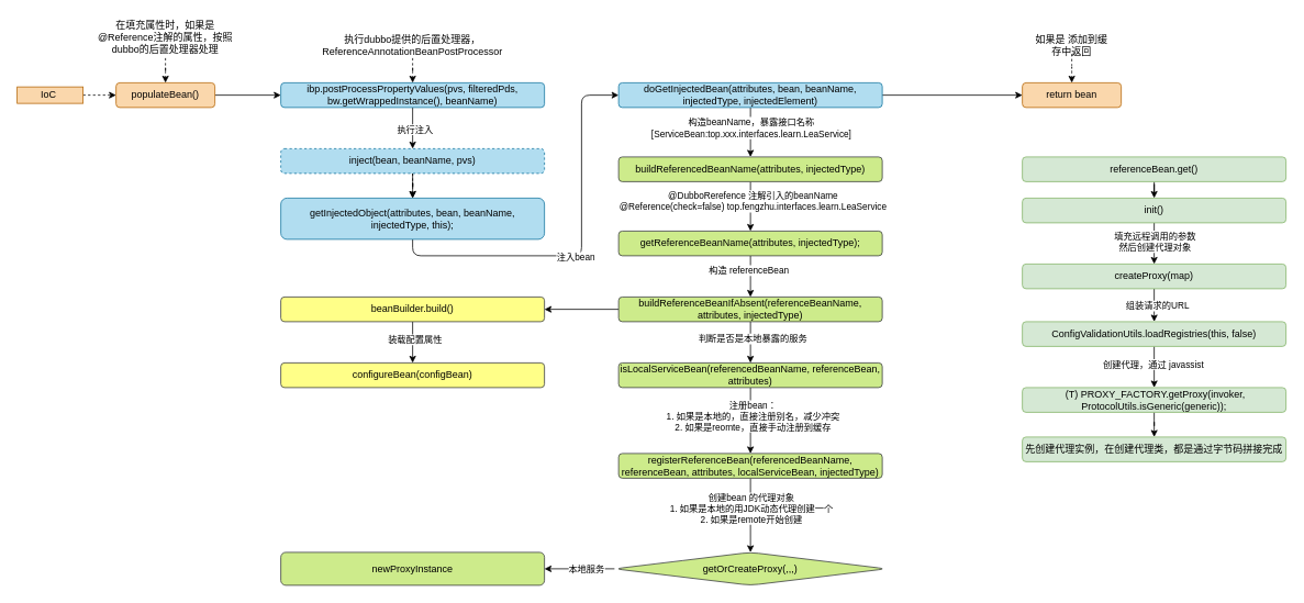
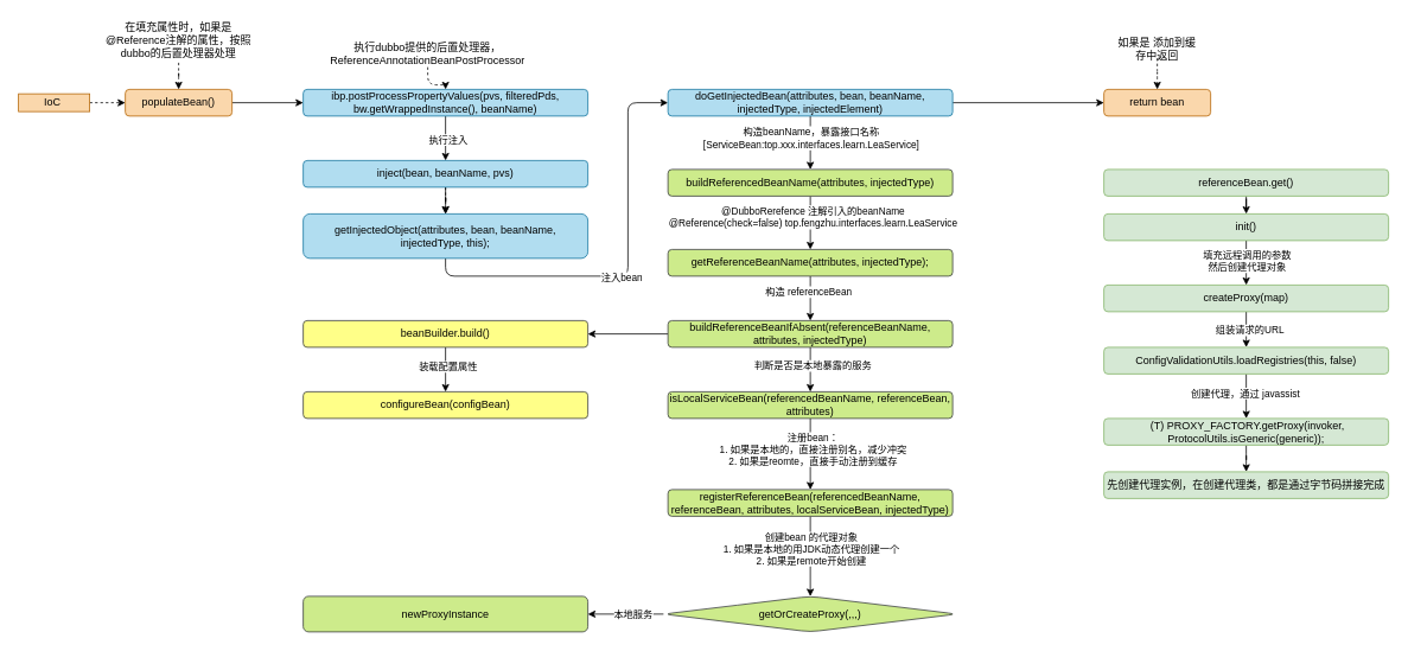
  <mxCell id="0" />
  <mxCell id="1" parent="0" />
  <mxCell id="2" value="" style="edgeStyle=orthogonalEdgeStyle;rounded=1;orthogonalLoop=1;jettySize=auto;html=1;" parent="1" source="3" target="8" edge="1"><mxGeometry relative="1" as="geometry" /></mxCell>
  <mxCell id="3" value="populateBean()" style="rounded=1;whiteSpace=wrap;html=1;fillColor=#fad7ac;strokeColor=#b46504;" parent="1" vertex="1"><mxGeometry x="140" y="100" width="120" height="30" as="geometry" /></mxCell>
  <mxCell id="4" value="" style="edgeStyle=orthogonalEdgeStyle;rounded=1;orthogonalLoop=1;jettySize=auto;html=1;dashed=1;" parent="1" source="5" target="3" edge="1"><mxGeometry relative="1" as="geometry" /></mxCell>
  <mxCell id="5" value="IoC&amp;nbsp;" style="text;html=1;fillColor=#fad7ac;align=center;verticalAlign=middle;whiteSpace=wrap;rounded=0;strokeColor=#b46504;" parent="1" vertex="1"><mxGeometry x="20" y="105" width="80" height="20" as="geometry" /></mxCell>
  <mxCell id="6" value="" style="edgeStyle=orthogonalEdgeStyle;rounded=1;orthogonalLoop=1;jettySize=auto;html=1;" parent="1" source="8" target="13" edge="1"><mxGeometry relative="1" as="geometry" /></mxCell>
  <mxCell id="7" value="执行注入" style="edgeLabel;html=1;align=center;verticalAlign=middle;resizable=0;points=[];" parent="6" vertex="1" connectable="0"><mxGeometry x="0.05" y="2" relative="1" as="geometry"><mxPoint as="offset" /></mxGeometry></mxCell>
  <mxCell id="8" value="ibp.postProcessPropertyValues(pvs, filteredPds, bw.getWrappedInstance(), beanName)" style="rounded=1;whiteSpace=wrap;html=1;fillColor=#b1ddf0;strokeColor=#10739e;" parent="1" vertex="1"><mxGeometry x="340" y="100" width="320" height="30" as="geometry" /></mxCell>
  <mxCell id="9" value="" style="edgeStyle=orthogonalEdgeStyle;rounded=1;orthogonalLoop=1;jettySize=auto;html=1;dashed=1;" parent="1" source="10" target="8" edge="1"><mxGeometry relative="1" as="geometry" /></mxCell>
- <mxCell id="10" value="执行dubbo提供的后置处理器，ReferenceAnnotationBeanPostProcessor" style="text;html=1;strokeColor=none;fillColor=none;align=center;verticalAlign=middle;whiteSpace=wrap;rounded=0;" parent="1" vertex="1"><mxGeometry x="380" y="40" width="240" height="30" as="geometry" /></mxCell>
+ <mxCell id="10" value="执行dubbo提供的后置处理器，ReferenceAnnotationBeanPostProcessor" style="text;html=1;strokeColor=none;fillColor=none;align=center;verticalAlign=middle;whiteSpace=wrap;rounded=0;" parent="1" vertex="1"><mxGeometry x="360" y="45" width="240" height="30" as="geometry" /></mxCell>
  <mxCell id="11" value="" style="edgeStyle=orthogonalEdgeStyle;rounded=1;orthogonalLoop=1;jettySize=auto;html=1;dashed=1;" parent="1" source="13" target="18" edge="1"><mxGeometry relative="1" as="geometry" /></mxCell>
  <mxCell id="12" value="" style="edgeStyle=orthogonalEdgeStyle;rounded=1;orthogonalLoop=1;jettySize=auto;html=1;" parent="1" source="13" target="18" edge="1"><mxGeometry relative="1" as="geometry" /></mxCell>
- <mxCell id="13" value="inject(bean, beanName, pvs)" style="rounded=1;whiteSpace=wrap;html=1;fillColor=#b1ddf0;strokeColor=#10739e;dashed=1;" parent="1" vertex="1"><mxGeometry x="340" y="180" width="320" height="30" as="geometry" /></mxCell>
+ <mxCell id="13" value="inject(bean, beanName, pvs)" style="rounded=1;whiteSpace=wrap;html=1;fillColor=#b1ddf0;strokeColor=#10739e;" parent="1" vertex="1"><mxGeometry x="340" y="180" width="320" height="30" as="geometry" /></mxCell>
  <mxCell id="14" value="" style="edgeStyle=orthogonalEdgeStyle;rounded=1;orthogonalLoop=1;jettySize=auto;html=1;dashed=1;" parent="1" source="15" target="3" edge="1"><mxGeometry relative="1" as="geometry" /></mxCell>
  <mxCell id="15" value="在填充属性时，如果是@Reference注解的属性，按照dubbo的后置处理器处理" style="text;html=1;strokeColor=none;fillColor=none;align=center;verticalAlign=middle;whiteSpace=wrap;rounded=0;" parent="1" vertex="1"><mxGeometry x="110" y="20" width="180" height="50" as="geometry" /></mxCell>
  <mxCell id="16" value="" style="edgeStyle=orthogonalEdgeStyle;rounded=1;orthogonalLoop=1;jettySize=auto;html=1;exitX=0.5;exitY=1;exitDx=0;exitDy=0;entryX=0;entryY=0.5;entryDx=0;entryDy=0;" parent="1" source="18" target="22" edge="1"><mxGeometry relative="1" as="geometry" /></mxCell>
  <mxCell id="17" value="注入bean" style="edgeLabel;html=1;align=center;verticalAlign=middle;resizable=0;points=[];" parent="16" vertex="1" connectable="0"><mxGeometry x="-0.067" y="-1" relative="1" as="geometry"><mxPoint as="offset" /></mxGeometry></mxCell>
  <mxCell id="18" value="getInjectedObject(attributes, bean, beanName, injectedType, this);" style="rounded=1;whiteSpace=wrap;html=1;fillColor=#b1ddf0;strokeColor=#10739e;" parent="1" vertex="1"><mxGeometry x="340" y="240" width="320" height="50" as="geometry" /></mxCell>
  <mxCell id="19" value="" style="edgeStyle=orthogonalEdgeStyle;rounded=1;orthogonalLoop=1;jettySize=auto;html=1;" parent="1" source="22" target="25" edge="1"><mxGeometry relative="1" as="geometry" /></mxCell>
  <mxCell id="20" value="构造beanName，暴露接口名称&lt;br&gt;[ServiceBean:top.xxx.interfaces.learn.LeaService]" style="edgeLabel;html=1;align=center;verticalAlign=middle;resizable=0;points=[];" parent="19" vertex="1" connectable="0"><mxGeometry x="-0.2" relative="1" as="geometry"><mxPoint as="offset" /></mxGeometry></mxCell>
  <mxCell id="21" value="" style="edgeStyle=orthogonalEdgeStyle;rounded=1;orthogonalLoop=1;jettySize=auto;html=1;" parent="1" source="22" target="43" edge="1"><mxGeometry relative="1" as="geometry" /></mxCell>
  <mxCell id="22" value="doGetInjectedBean(attributes, bean, beanName, injectedType, injectedElement)" style="rounded=1;whiteSpace=wrap;html=1;fillColor=#b1ddf0;strokeColor=#10739e;" parent="1" vertex="1"><mxGeometry x="750" y="100" width="320" height="30" as="geometry" /></mxCell>
  <mxCell id="23" value="" style="edgeStyle=orthogonalEdgeStyle;rounded=1;orthogonalLoop=1;jettySize=auto;html=1;" parent="1" source="25" target="28" edge="1"><mxGeometry relative="1" as="geometry" /></mxCell>
  <mxCell id="24" value="@DubboRerefence 注解引入的beanName&lt;br&gt;@Reference(check=false) top.fengzhu.interfaces.learn.LeaService" style="edgeLabel;html=1;align=center;verticalAlign=middle;resizable=0;points=[];" parent="23" vertex="1" connectable="0"><mxGeometry x="-0.25" y="2" relative="1" as="geometry"><mxPoint as="offset" /></mxGeometry></mxCell>
  <mxCell id="25" value="buildReferencedBeanName(attributes, injectedType)" style="rounded=1;whiteSpace=wrap;html=1;fillColor=#cdeb8b;strokeColor=#36393d;" parent="1" vertex="1"><mxGeometry x="750" y="190" width="320" height="30" as="geometry" /></mxCell>
  <mxCell id="26" value="" style="edgeStyle=orthogonalEdgeStyle;rounded=1;orthogonalLoop=1;jettySize=auto;html=1;" parent="1" source="28" target="32" edge="1"><mxGeometry relative="1" as="geometry" /></mxCell>
  <mxCell id="27" value="构造 referenceBean" style="edgeLabel;html=1;align=center;verticalAlign=middle;resizable=0;points=[];" parent="26" vertex="1" connectable="0"><mxGeometry x="-0.32" y="-3" relative="1" as="geometry"><mxPoint as="offset" /></mxGeometry></mxCell>
  <mxCell id="28" value="getReferenceBeanName(attributes, injectedType);" style="rounded=1;whiteSpace=wrap;html=1;fillColor=#cdeb8b;strokeColor=#36393d;" parent="1" vertex="1"><mxGeometry x="750" y="280" width="320" height="30" as="geometry" /></mxCell>
  <mxCell id="29" value="" style="edgeStyle=orthogonalEdgeStyle;rounded=1;orthogonalLoop=1;jettySize=auto;html=1;" parent="1" source="32" target="35" edge="1"><mxGeometry relative="1" as="geometry" /></mxCell>
  <mxCell id="30" value="判断是否是本地暴露的服务" style="edgeLabel;html=1;align=center;verticalAlign=middle;resizable=0;points=[];" parent="29" vertex="1" connectable="0"><mxGeometry x="-0.2" y="2" relative="1" as="geometry"><mxPoint as="offset" /></mxGeometry></mxCell>
  <mxCell id="31" value="" style="edgeStyle=orthogonalEdgeStyle;rounded=1;orthogonalLoop=1;jettySize=auto;html=1;" parent="1" source="32" target="41" edge="1"><mxGeometry relative="1" as="geometry" /></mxCell>
  <mxCell id="32" value="buildReferenceBeanIfAbsent(referenceBeanName, attributes, injectedType)" style="rounded=1;whiteSpace=wrap;html=1;fillColor=#cdeb8b;strokeColor=#36393d;" parent="1" vertex="1"><mxGeometry x="750" y="360" width="320" height="30" as="geometry" /></mxCell>
  <mxCell id="33" value="" style="edgeStyle=orthogonalEdgeStyle;rounded=1;orthogonalLoop=1;jettySize=auto;html=1;" parent="1" source="35" target="38" edge="1"><mxGeometry relative="1" as="geometry" /></mxCell>
  <mxCell id="34" value="注册bean：&lt;br&gt;1. 如果是本地的，直接注册别名，减少冲突&lt;br&gt;2. 如果是reomte，直接手动注册到缓存" style="edgeLabel;html=1;align=center;verticalAlign=middle;resizable=0;points=[];" parent="33" vertex="1" connectable="0"><mxGeometry x="-0.15" y="2" relative="1" as="geometry"><mxPoint as="offset" /></mxGeometry></mxCell>
  <mxCell id="35" value="isLocalServiceBean(referencedBeanName, referenceBean, attributes)" style="rounded=1;whiteSpace=wrap;html=1;fillColor=#cdeb8b;strokeColor=#36393d;" parent="1" vertex="1"><mxGeometry x="750" y="440" width="320" height="30" as="geometry" /></mxCell>
  <mxCell id="36" value="" style="edgeStyle=orthogonalEdgeStyle;rounded=1;orthogonalLoop=1;jettySize=auto;html=1;entryX=0.5;entryY=0;entryDx=0;entryDy=0;" parent="1" source="38" target="50" edge="1"><mxGeometry relative="1" as="geometry" /></mxCell>
  <mxCell id="37" value="创建bean 的代理对象&lt;br&gt;1. 如果是本地的用JDK动态代理创建一个&lt;br&gt;2. 如果是remote开始创建" style="edgeLabel;html=1;align=center;verticalAlign=middle;resizable=0;points=[];" parent="36" vertex="1" connectable="0"><mxGeometry x="-0.3" relative="1" as="geometry"><mxPoint y="5" as="offset" /></mxGeometry></mxCell>
  <mxCell id="38" value="registerReferenceBean(referencedBeanName, referenceBean, attributes, localServiceBean, injectedType)" style="rounded=1;whiteSpace=wrap;html=1;fillColor=#cdeb8b;strokeColor=#36393d;" parent="1" vertex="1"><mxGeometry x="750" y="550" width="320" height="30" as="geometry" /></mxCell>
  <mxCell id="39" value="" style="edgeStyle=orthogonalEdgeStyle;rounded=1;orthogonalLoop=1;jettySize=auto;html=1;" parent="1" source="41" target="42" edge="1"><mxGeometry relative="1" as="geometry" /></mxCell>
  <mxCell id="40" value="装载配置属性" style="edgeLabel;html=1;align=center;verticalAlign=middle;resizable=0;points=[];" parent="39" vertex="1" connectable="0"><mxGeometry x="-0.16" y="2" relative="1" as="geometry"><mxPoint as="offset" /></mxGeometry></mxCell>
  <mxCell id="41" value="beanBuilder.build()" style="rounded=1;whiteSpace=wrap;html=1;fillColor=#ffff88;strokeColor=#36393d;" parent="1" vertex="1"><mxGeometry x="340" y="360" width="320" height="30" as="geometry" /></mxCell>
  <mxCell id="42" value="configureBean(configBean)" style="rounded=1;whiteSpace=wrap;html=1;fillColor=#ffff88;strokeColor=#36393d;" parent="1" vertex="1"><mxGeometry x="340" y="440" width="320" height="30" as="geometry" /></mxCell>
  <mxCell id="43" value="return bean" style="rounded=1;whiteSpace=wrap;html=1;fillColor=#fad7ac;strokeColor=#b46504;" parent="1" vertex="1"><mxGeometry x="1240" y="100" width="120" height="30" as="geometry" /></mxCell>
  <mxCell id="44" value="" style="edgeStyle=orthogonalEdgeStyle;rounded=1;orthogonalLoop=1;jettySize=auto;html=1;dashed=1;" parent="1" source="45" target="43" edge="1"><mxGeometry relative="1" as="geometry" /></mxCell>
  <mxCell id="45" value="如果是 添加到缓存中返回" style="text;html=1;strokeColor=none;fillColor=none;align=center;verticalAlign=middle;whiteSpace=wrap;rounded=0;" parent="1" vertex="1"><mxGeometry x="1255" y="45" width="90" height="20" as="geometry" /></mxCell>
  <mxCell id="46" value="" style="edgeStyle=orthogonalEdgeStyle;rounded=1;orthogonalLoop=1;jettySize=auto;html=1;" parent="1" source="47" target="54" edge="1"><mxGeometry relative="1" as="geometry" /></mxCell>
  <mxCell id="47" value="referenceBean.get()" style="rounded=1;whiteSpace=wrap;html=1;fillColor=#d5e8d4;strokeColor=#82b366;" parent="1" vertex="1"><mxGeometry x="1240" y="190" width="320" height="30" as="geometry" /></mxCell>
  <mxCell id="48" value="" style="edgeStyle=orthogonalEdgeStyle;rounded=1;orthogonalLoop=1;jettySize=auto;html=1;" parent="1" source="50" target="51" edge="1"><mxGeometry relative="1" as="geometry" /></mxCell>
  <mxCell id="49" value="本地服务" style="edgeLabel;html=1;align=center;verticalAlign=middle;resizable=0;points=[];" parent="48" vertex="1" connectable="0"><mxGeometry x="-0.362" y="1" relative="1" as="geometry"><mxPoint x="-8" y="-1" as="offset" /></mxGeometry></mxCell>
  <mxCell id="50" value="&lt;span&gt;getOrCreateProxy(,,,)&lt;/span&gt;" style="rhombus;whiteSpace=wrap;html=1;rounded=1;strokeColor=#36393d;fillColor=#cdeb8b;" parent="1" vertex="1"><mxGeometry x="745" y="670" width="330" height="40" as="geometry" /></mxCell>
  <mxCell id="51" value="newProxyInstance" style="whiteSpace=wrap;html=1;rounded=1;strokeColor=#36393d;fillColor=#cdeb8b;" parent="1" vertex="1"><mxGeometry x="340" y="670" width="320" height="40" as="geometry" /></mxCell>
  <mxCell id="52" value="" style="edgeStyle=orthogonalEdgeStyle;rounded=1;orthogonalLoop=1;jettySize=auto;html=1;" parent="1" source="54" target="57" edge="1"><mxGeometry relative="1" as="geometry" /></mxCell>
  <mxCell id="53" value="填充远程调用的参数&lt;br&gt;然后创建代理对象" style="edgeLabel;html=1;align=center;verticalAlign=middle;resizable=0;points=[];" parent="52" vertex="1" connectable="0"><mxGeometry x="-0.12" relative="1" as="geometry"><mxPoint as="offset" /></mxGeometry></mxCell>
  <mxCell id="54" value="init()" style="rounded=1;whiteSpace=wrap;html=1;fillColor=#d5e8d4;strokeColor=#82b366;" parent="1" vertex="1"><mxGeometry x="1240" y="240" width="320" height="30" as="geometry" /></mxCell>
  <mxCell id="55" value="" style="edgeStyle=orthogonalEdgeStyle;rounded=1;orthogonalLoop=1;jettySize=auto;html=1;" parent="1" source="57" target="60" edge="1"><mxGeometry relative="1" as="geometry" /></mxCell>
  <mxCell id="56" value="组装请求的URL" style="edgeLabel;html=1;align=center;verticalAlign=middle;resizable=0;points=[];" parent="55" vertex="1" connectable="0"><mxGeometry x="-0.025" y="3" relative="1" as="geometry"><mxPoint as="offset" /></mxGeometry></mxCell>
  <mxCell id="57" value="createProxy(map)" style="rounded=1;whiteSpace=wrap;html=1;fillColor=#d5e8d4;strokeColor=#82b366;" parent="1" vertex="1"><mxGeometry x="1240" y="320" width="320" height="30" as="geometry" /></mxCell>
  <mxCell id="58" value="" style="edgeStyle=orthogonalEdgeStyle;rounded=1;orthogonalLoop=1;jettySize=auto;html=1;" parent="1" source="60" target="62" edge="1"><mxGeometry relative="1" as="geometry" /></mxCell>
  <mxCell id="59" value="创建代理，通过 javassist" style="edgeLabel;html=1;align=center;verticalAlign=middle;resizable=0;points=[];" parent="58" vertex="1" connectable="0"><mxGeometry x="-0.16" y="-2" relative="1" as="geometry"><mxPoint as="offset" /></mxGeometry></mxCell>
  <mxCell id="60" value="ConfigValidationUtils.loadRegistries(this, false)" style="rounded=1;whiteSpace=wrap;html=1;fillColor=#d5e8d4;strokeColor=#82b366;" parent="1" vertex="1"><mxGeometry x="1240" y="390" width="320" height="30" as="geometry" /></mxCell>
  <mxCell id="61" value="" style="edgeStyle=orthogonalEdgeStyle;rounded=1;orthogonalLoop=1;jettySize=auto;html=1;" parent="1" source="62" target="63" edge="1"><mxGeometry relative="1" as="geometry" /></mxCell>
  <mxCell id="62" value="&amp;nbsp;(T) PROXY_FACTORY.getProxy(invoker, ProtocolUtils.isGeneric(generic));" style="rounded=1;whiteSpace=wrap;html=1;fillColor=#d5e8d4;strokeColor=#82b366;" parent="1" vertex="1"><mxGeometry x="1240" y="470" width="320" height="30" as="geometry" /></mxCell>
  <mxCell id="63" value="先创建代理实例，在创建代理类，都是通过字节码拼接完成" style="rounded=1;whiteSpace=wrap;html=1;fillColor=#d5e8d4;strokeColor=#82b366;" parent="1" vertex="1"><mxGeometry x="1240" y="530" width="320" height="30" as="geometry" /></mxCell>
